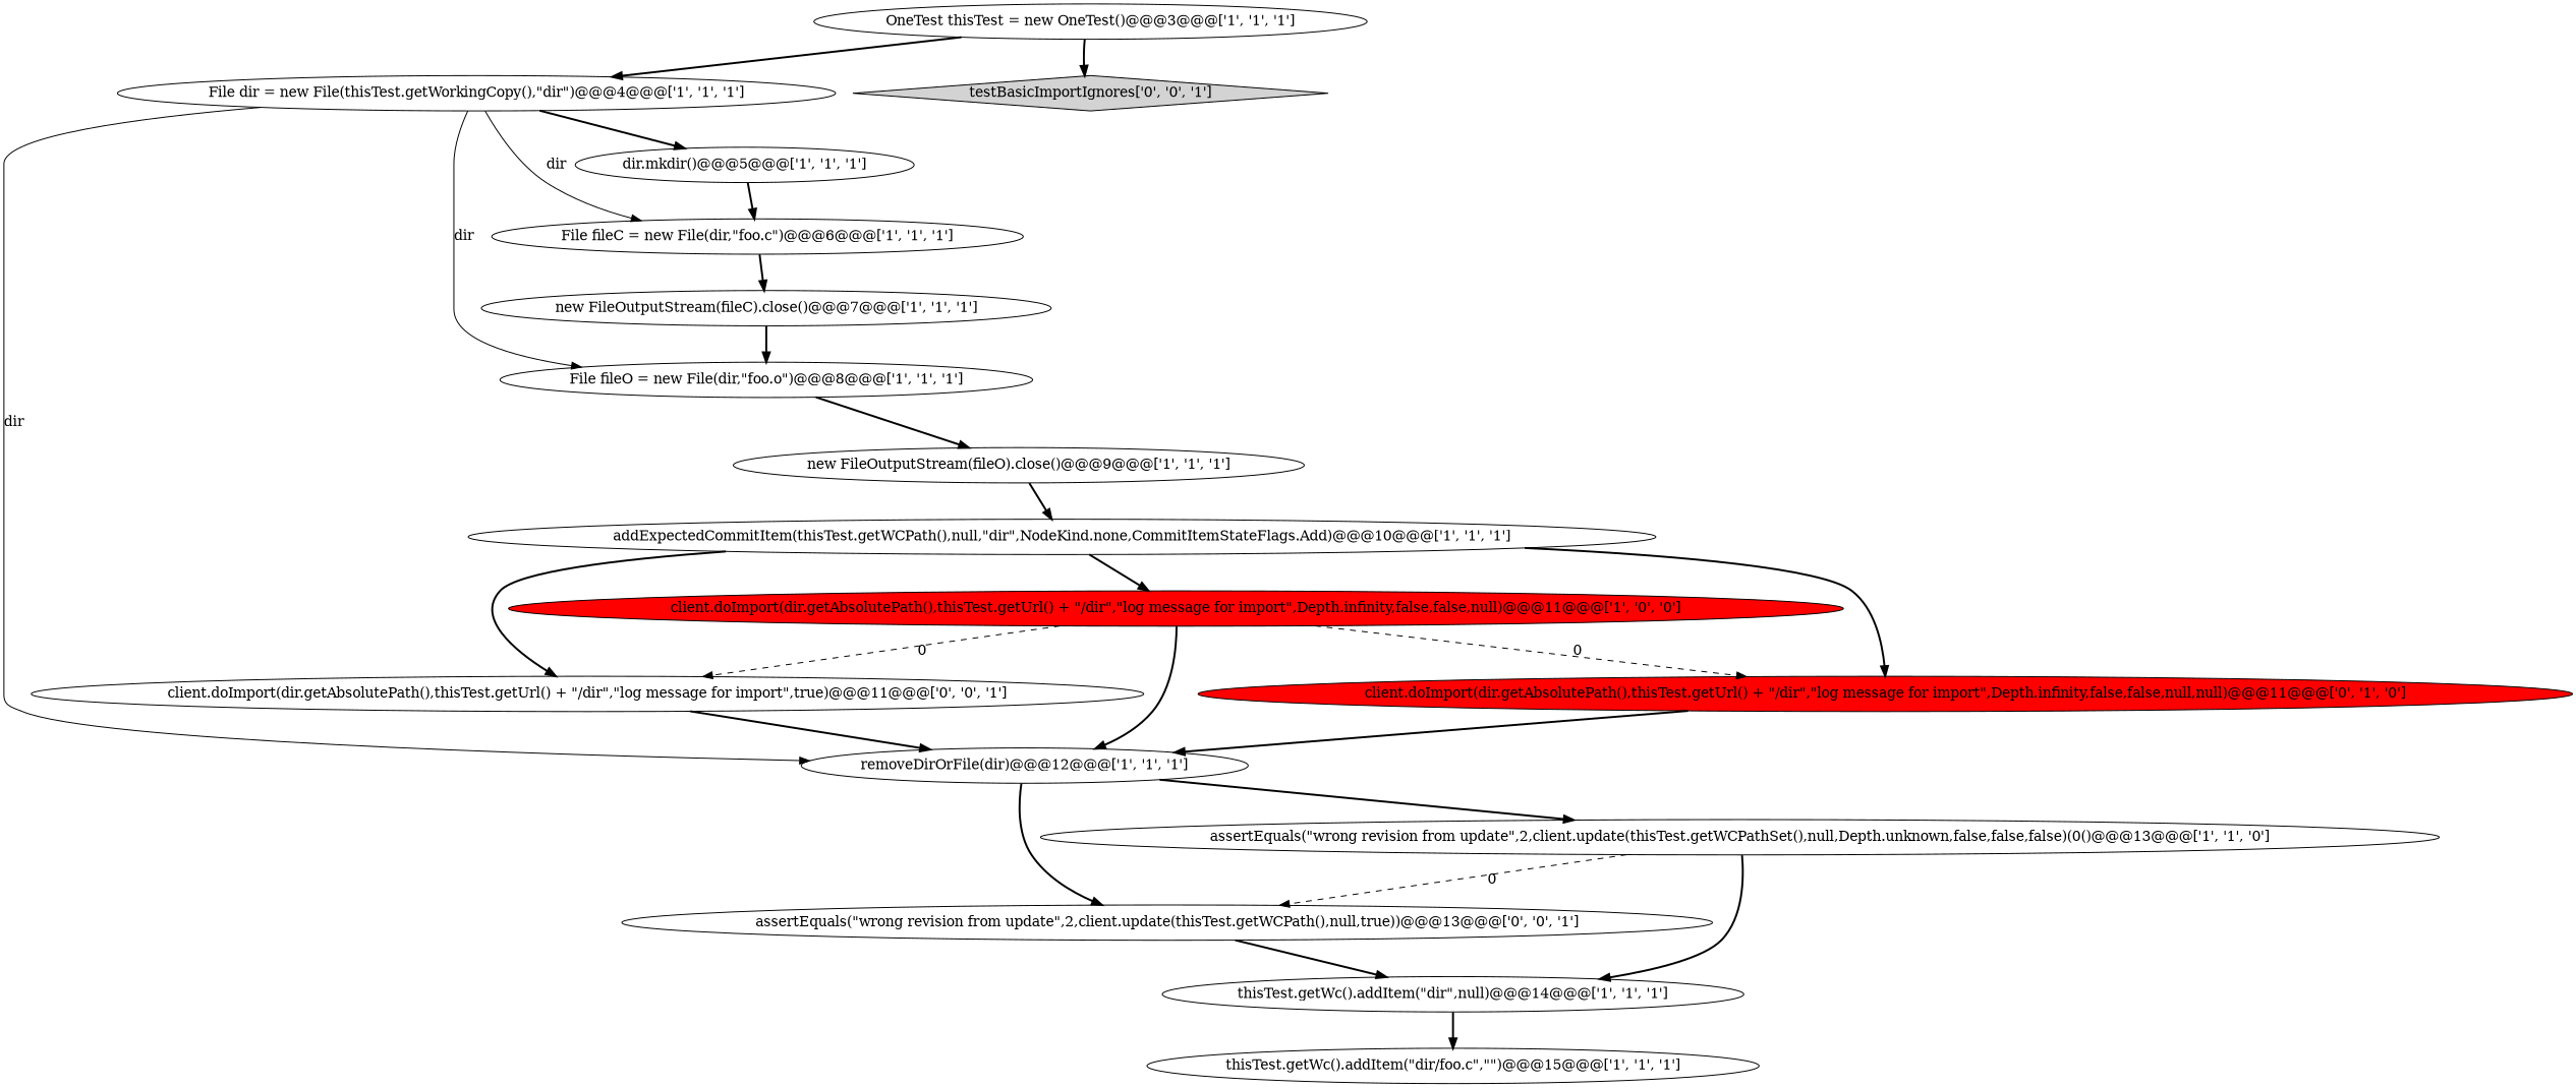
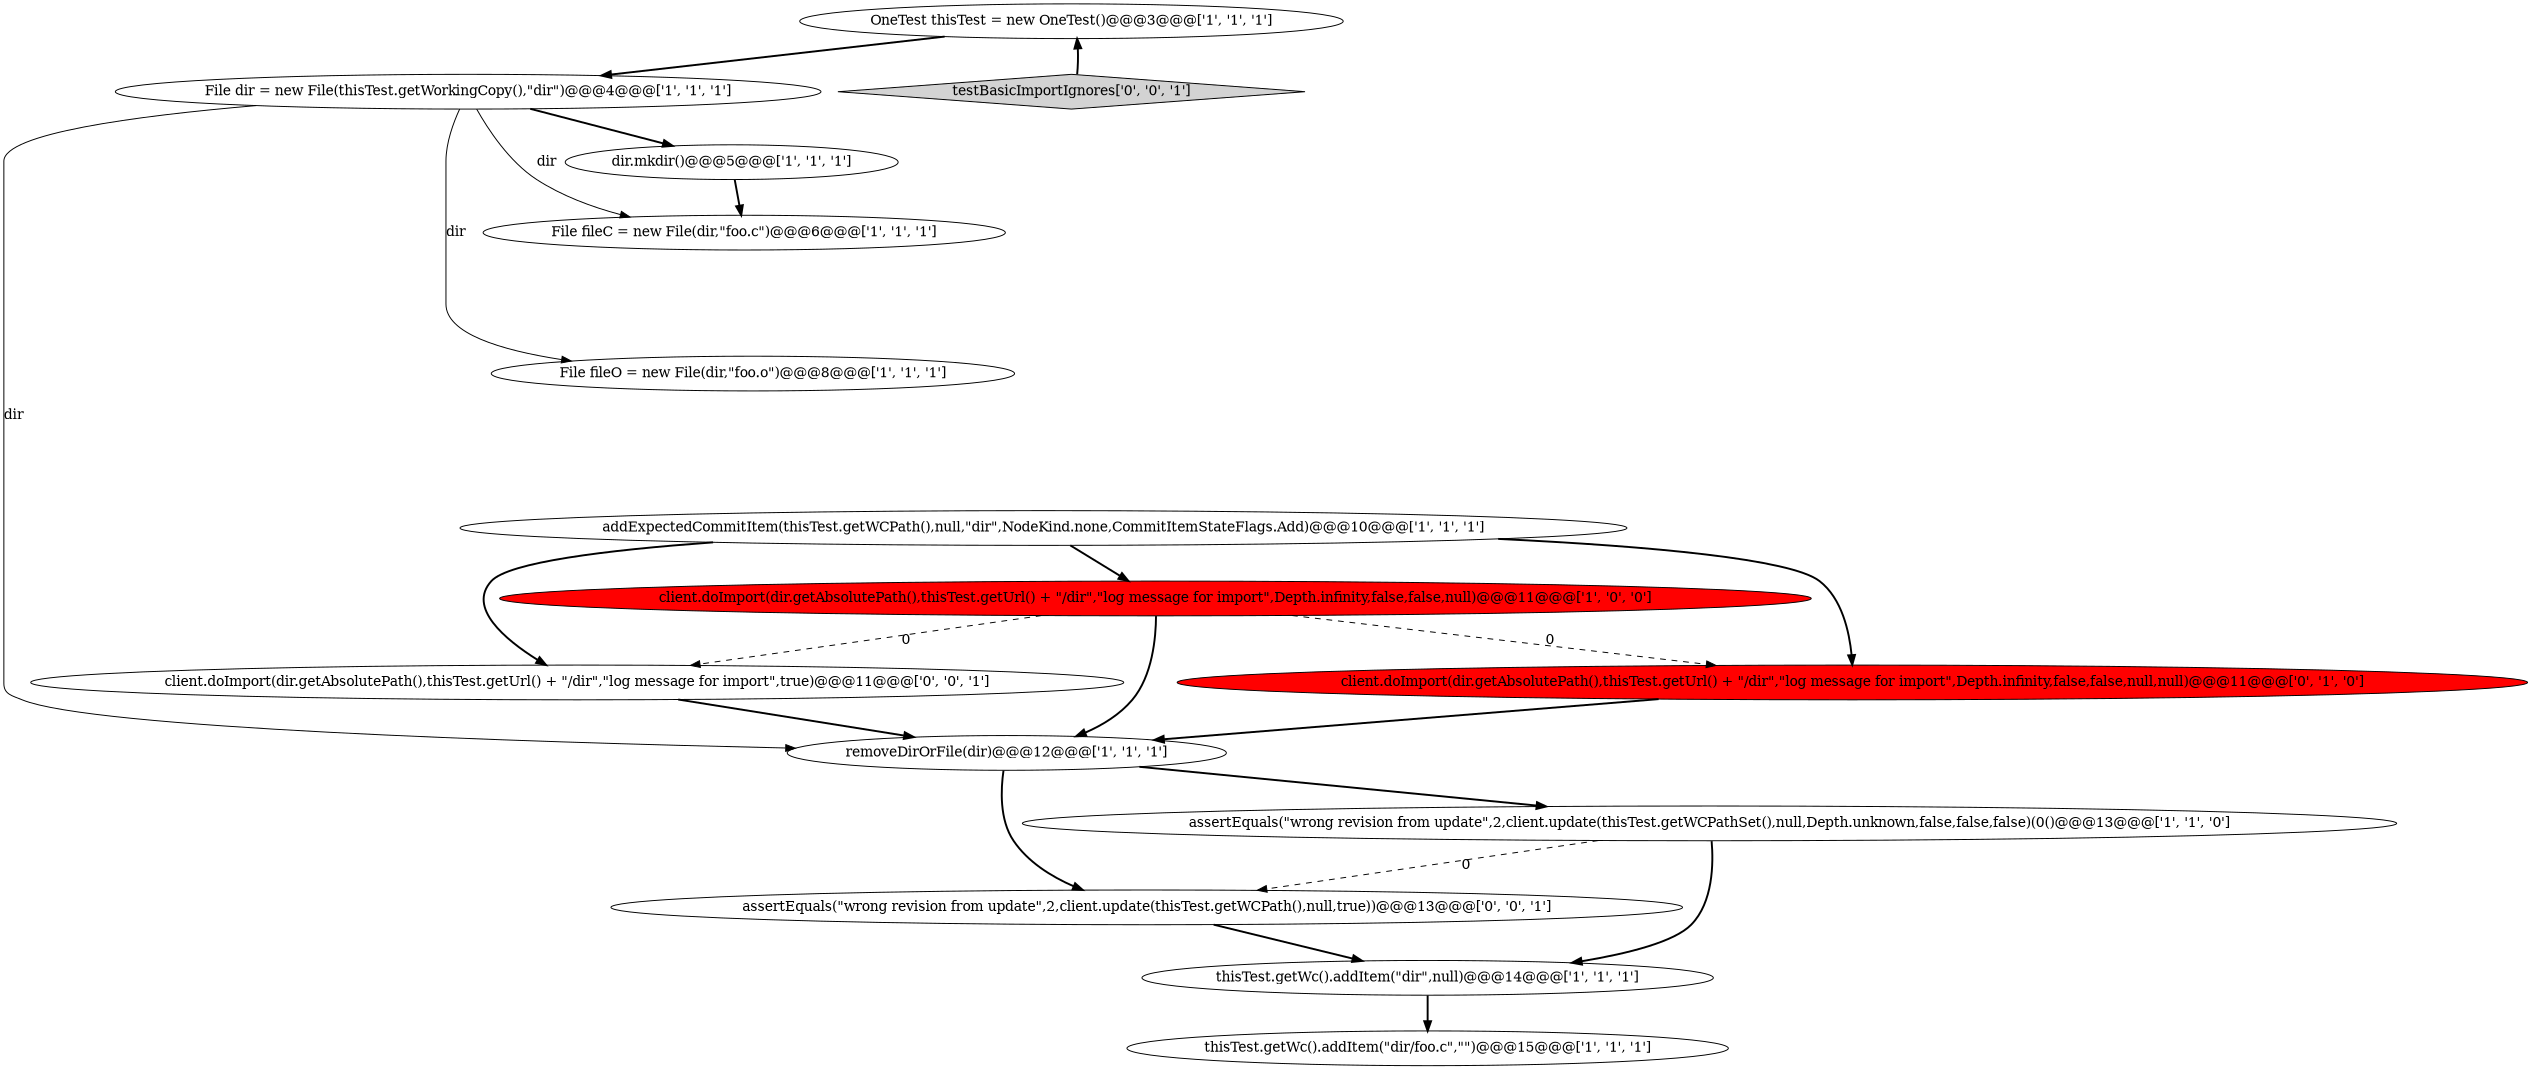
  digraph {
    node [fillcolor=white shape=ellipse style=filled]
    edge [style=bold]
    n1 [label="OneTest thisTest = new OneTest()@@@3@@@['1', '1', '1']"]
    n2 [label="File dir = new File(thisTest.getWorkingCopy(),\"dir\")@@@4@@@['1', '1', '1']"]
    n3 [label="assertEquals(\"wrong revision from update\",2,client.update(thisTest.getWCPath(),null,true))@@@13@@@['0', '0', '1']"]
    n4 [label="thisTest.getWc().addItem(\"dir\",null)@@@14@@@['1', '1', '1']"]
    n5 [label="thisTest.getWc().addItem(\"dir/foo.c\",\"\")@@@15@@@['1', '1', '1']"]
-   n6 [label="new FileOutputStream(fileO).close()@@@9@@@['1', '1', '1']"]
    n7 [label="addExpectedCommitItem(thisTest.getWCPath(),null,\"dir\",NodeKind.none,CommitItemStateFlags.Add)@@@10@@@['1', '1', '1']"]
    n8 [label="client.doImport(dir.getAbsolutePath(),thisTest.getUrl() + \"/dir\",\"log message for import\",true)@@@11@@@['0', '0', '1']"]
    n9 [fillcolor=red label="client.doImport(dir.getAbsolutePath(),thisTest.getUrl() + \"/dir\",\"log message for import\",Depth.infinity,false,false,null)@@@11@@@['1', '0', '0']"]
    n10 [fillcolor=red label="client.doImport(dir.getAbsolutePath(),thisTest.getUrl() + \"/dir\",\"log message for import\",Depth.infinity,false,false,null,null)@@@11@@@['0', '1', '0']"]
-   n11 [label="new FileOutputStream(fileC).close()@@@7@@@['1', '1', '1']"]
    n12 [label="File fileO = new File(dir,\"foo.o\")@@@8@@@['1', '1', '1']"]
    n13 [label="dir.mkdir()@@@5@@@['1', '1', '1']"]
    n14 [label="File fileC = new File(dir,\"foo.c\")@@@6@@@['1', '1', '1']"]
    n15 [label="removeDirOrFile(dir)@@@12@@@['1', '1', '1']"]
    n16 [label="assertEquals(\"wrong revision from update\",2,client.update(thisTest.getWCPathSet(),null,Depth.unknown,false,false,false)(0()@@@13@@@['1', '1', '0']"]
    n17 [fillcolor=lightgray label="testBasicImportIgnores['0', '0', '1']" shape=diamond]
    n1 -> n2
    n2 -> n12 [label=dir style=solid]
    n2 -> n13
    n2 -> n14 [label=dir style=solid]
    n2 -> n15 [label=dir style=solid]
    n3 -> n4
    n4 -> n5
-   n6 -> n7
    n7 -> n8
    n7 -> n9
    n7 -> n10
    n8 -> n15
    n9 -> n8 [label=0 style=dashed]
    n9 -> n10 [label=0 style=dashed]
    n9 -> n15
    n10 -> n15
-   n11 -> n12
-   n12 -> n6
    n13 -> n14
-   n14 -> n11
    n15 -> n3
    n15 -> n16
    n16 -> n3 [label=0 style=dashed]
    n16 -> n4
-   n1 -> n17
+   n17 -> n1
  }
